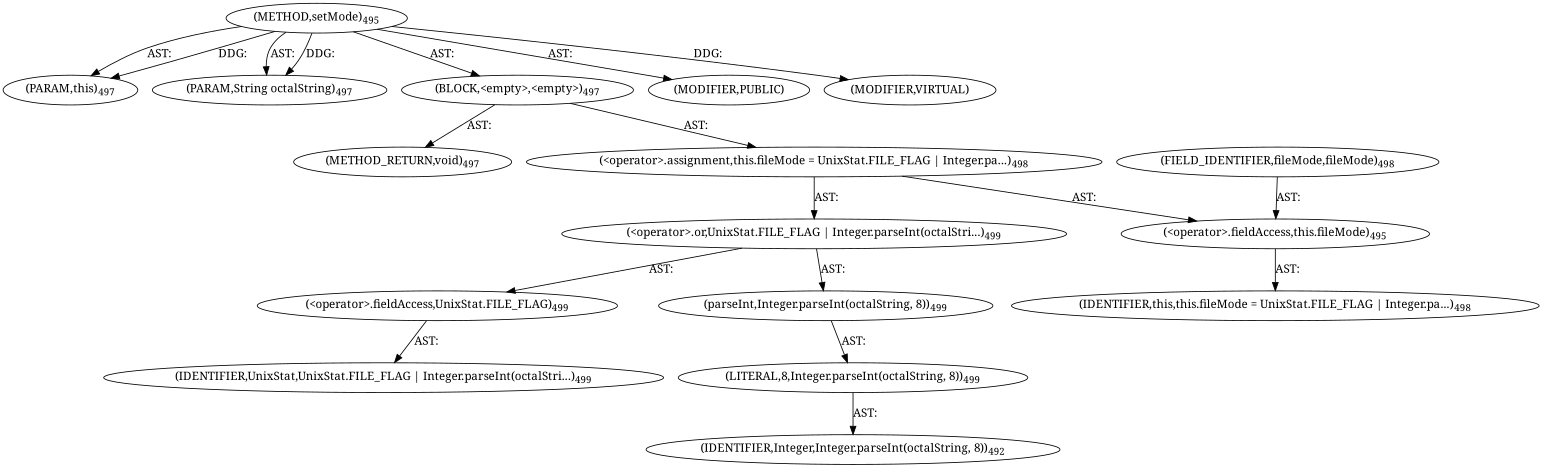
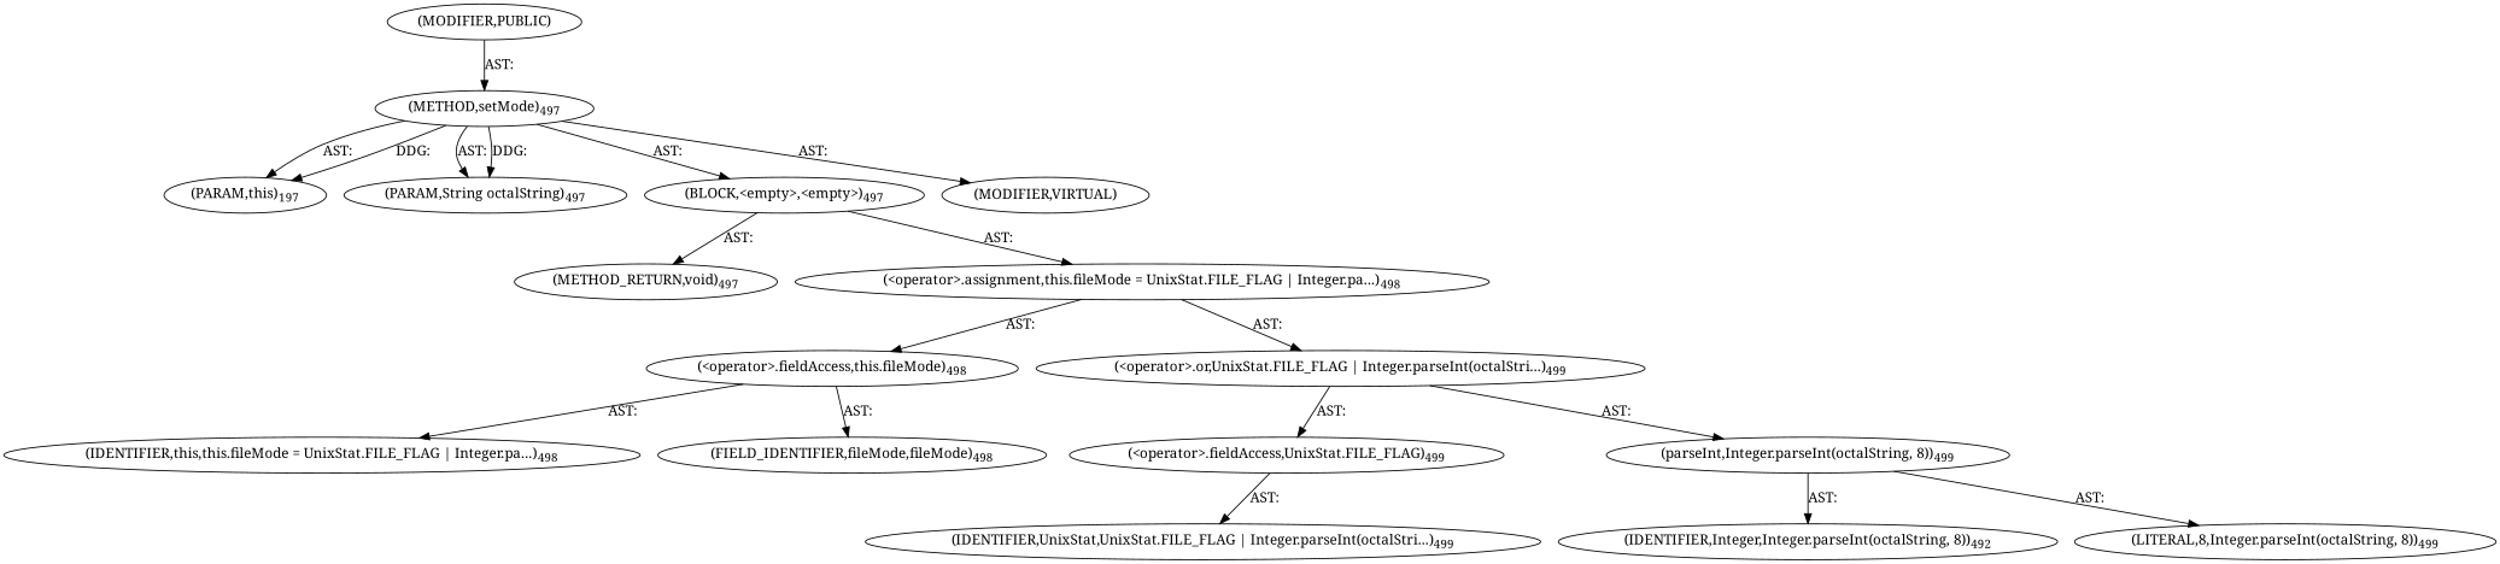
  digraph {
    fontname="Noto Serif"
    node [fontname="Noto Serif"]
    edge [fontname="Noto Serif"]
-   n1 [label=<(METHOD,setMode)<SUB>495</SUB>>]
-   n2 [label=<(PARAM,this)<SUB>497</SUB>>]
+   n1 [label=<(METHOD,setMode)<SUB>497</SUB>>]
+   n2 [label=<(PARAM,this)<SUB>197</SUB>>]
    n3 [label=<(PARAM,String octalString)<SUB>497</SUB>>]
    n4 [label=<(BLOCK,&lt;empty&gt;,&lt;empty&gt;)<SUB>497</SUB>>]
    n5 [label=<(MODIFIER,PUBLIC)>]
    n6 [label=<(MODIFIER,VIRTUAL)>]
    n7 [label=<(METHOD_RETURN,void)<SUB>497</SUB>>]
    n8 [label=<(&lt;operator&gt;.assignment,this.fileMode = UnixStat.FILE_FLAG | Integer.pa...)<SUB>498</SUB>>]
-   n9 [label=<(&lt;operator&gt;.fieldAccess,this.fileMode)<SUB>495</SUB>>]
+   n9 [label=<(&lt;operator&gt;.fieldAccess,this.fileMode)<SUB>498</SUB>>]
    n10 [label=<(&lt;operator&gt;.or,UnixStat.FILE_FLAG | Integer.parseInt(octalStri...)<SUB>499</SUB>>]
    n11 [label=<(IDENTIFIER,this,this.fileMode = UnixStat.FILE_FLAG | Integer.pa...)<SUB>498</SUB>>]
    n12 [label=<(FIELD_IDENTIFIER,fileMode,fileMode)<SUB>498</SUB>>]
    n13 [label=<(&lt;operator&gt;.fieldAccess,UnixStat.FILE_FLAG)<SUB>499</SUB>>]
    n14 [label=<(parseInt,Integer.parseInt(octalString, 8))<SUB>499</SUB>>]
    n15 [label=<(IDENTIFIER,UnixStat,UnixStat.FILE_FLAG | Integer.parseInt(octalStri...)<SUB>499</SUB>>]
    n16 [label=<(IDENTIFIER,Integer,Integer.parseInt(octalString, 8))<SUB>492</SUB>>]
    n17 [label=<(LITERAL,8,Integer.parseInt(octalString, 8))<SUB>499</SUB>>]
    n1 -> n2 [label="AST: "]
    n1 -> n2 [label="DDG: "]
    n1 -> n3 [label="AST: "]
    n1 -> n3 [label="DDG: "]
    n1 -> n4 [label="AST: "]
-   n1 -> n5 [label="AST: "]
-   n1 -> n6 [label="DDG: "]
+   n5 -> n1 [label="AST: "]
+   n1 -> n6 [label="AST: "]
    n4 -> n7 [label="AST: "]
    n4 -> n8 [label="AST: "]
    n8 -> n9 [label="AST: "]
    n8 -> n10 [label="AST: "]
    n9 -> n11 [label="AST: "]
-   n12 -> n9 [label="AST: "]
+   n9 -> n12 [label="AST: "]
    n10 -> n13 [label="AST: "]
    n10 -> n14 [label="AST: "]
    n13 -> n15 [label="AST: "]
-   n17 -> n16 [label="AST: "]
+   n14 -> n16 [label="AST: "]
    n14 -> n17 [label="AST: "]
  }
